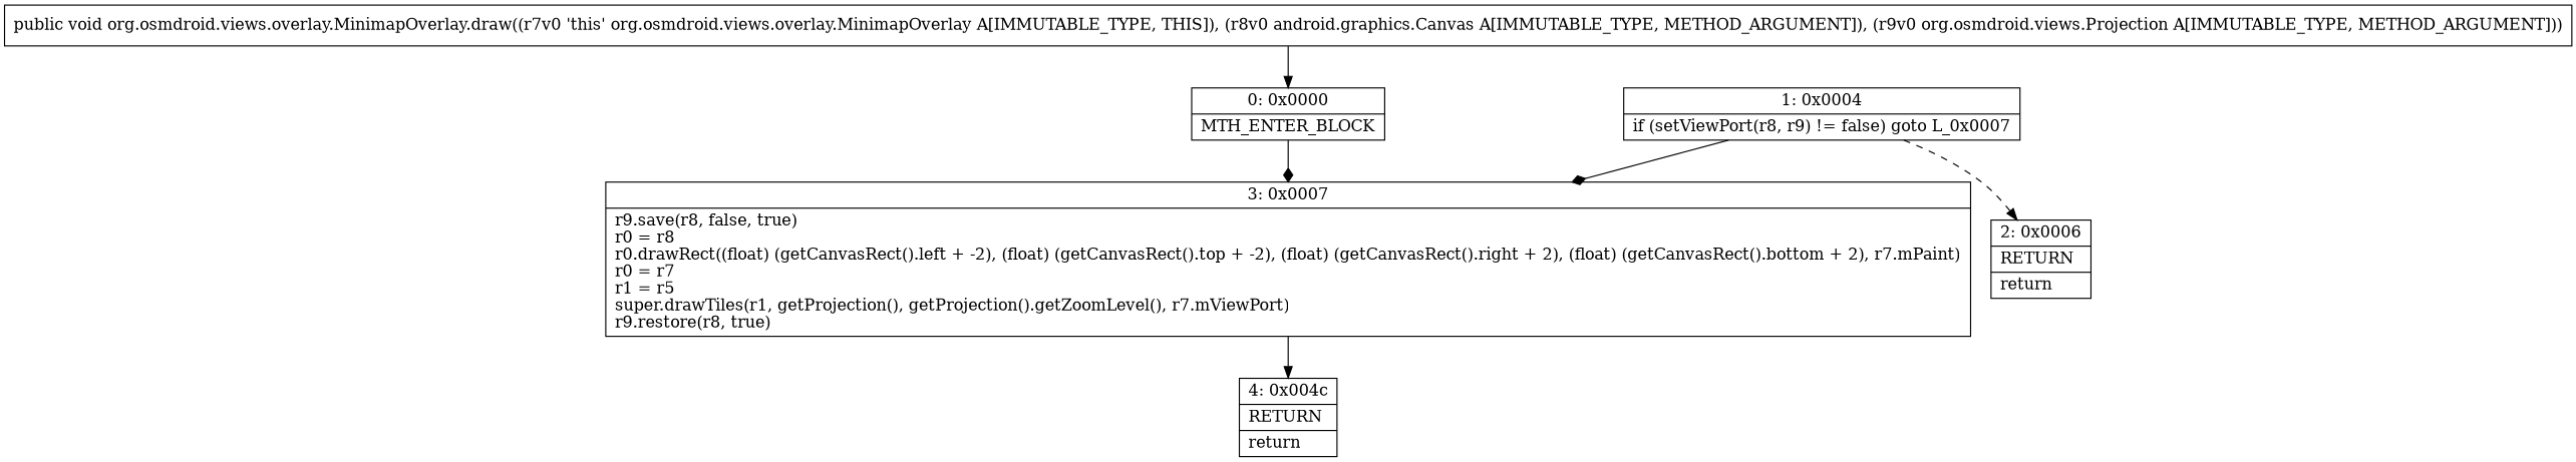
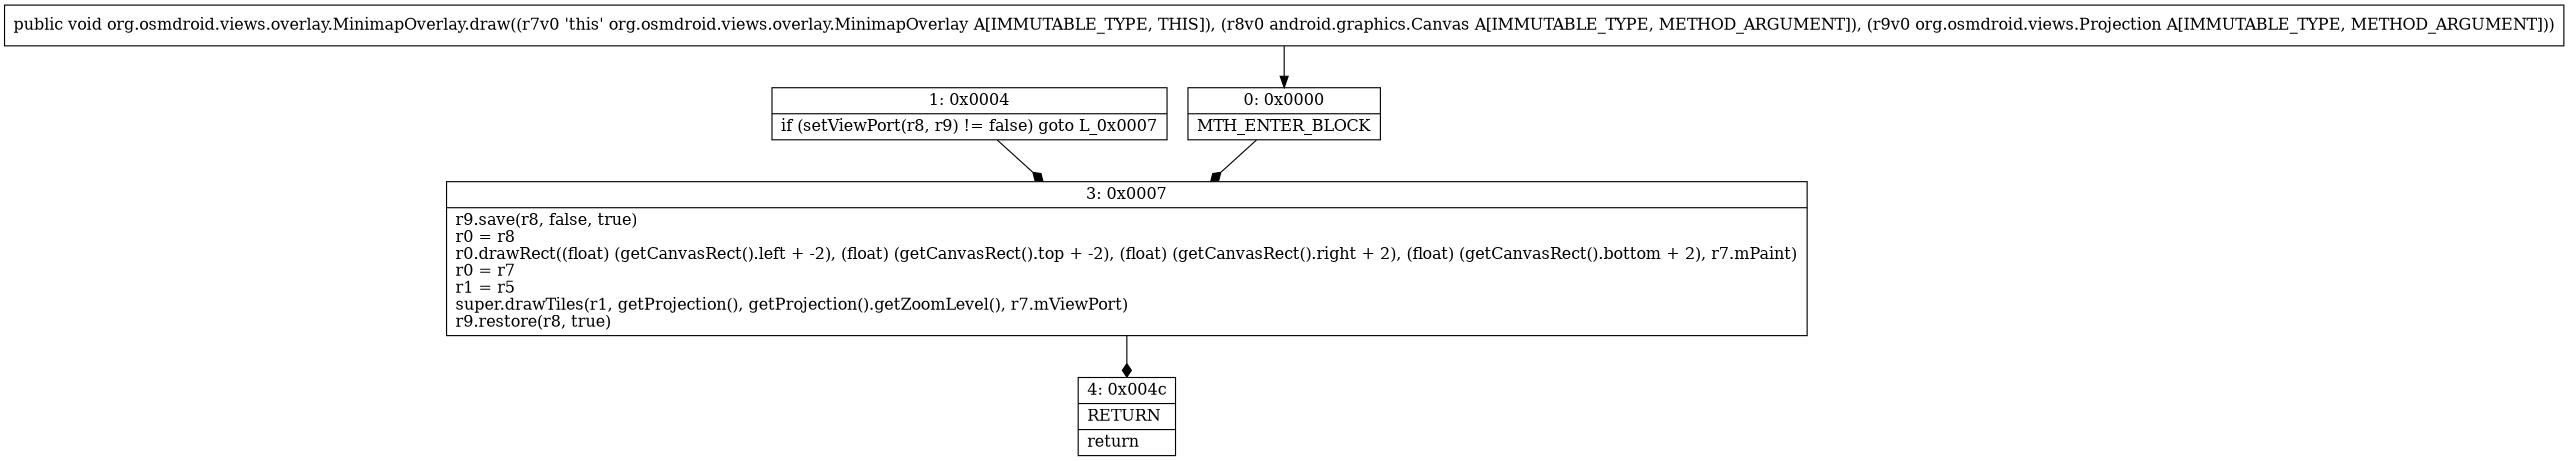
  digraph {
    node [shape=record]
    edge [arrowhead=diamond]
    n1 [label="{0\:\ 0x0000|MTH_ENTER_BLOCK\l}"]
    n2 [label="{3\:\ 0x0007|r9.save(r8, false, true)\lr0 = r8\lr0.drawRect((float) (getCanvasRect().left + \-2), (float) (getCanvasRect().top + \-2), (float) (getCanvasRect().right + 2), (float) (getCanvasRect().bottom + 2), r7.mPaint)\lr0 = r7\lr1 = r5\lsuper.drawTiles(r1, getProjection(), getProjection().getZoomLevel(), r7.mViewPort)\lr9.restore(r8, true)\l}"]
    n3 [label="{1\:\ 0x0004|if (setViewPort(r8, r9) != false) goto L_0x0007\l}"]
-   n4 [label="{2\:\ 0x0006|RETURN\l|return\l}"]
    n5 [label="{4\:\ 0x004c|RETURN\l|return\l}"]
    n6 [label="{public void org.osmdroid.views.overlay.MinimapOverlay.draw((r7v0 'this' org.osmdroid.views.overlay.MinimapOverlay A[IMMUTABLE_TYPE, THIS]), (r8v0 android.graphics.Canvas A[IMMUTABLE_TYPE, METHOD_ARGUMENT]), (r9v0 org.osmdroid.views.Projection A[IMMUTABLE_TYPE, METHOD_ARGUMENT])) }"]
    n1 -> n2
-   n2 -> n5 [arrowhead=normal]
+   n2 -> n5
    n3 -> n2
-   n3 -> n4 [arrowhead=normal style=dashed]
    n6 -> n1 [arrowhead=normal]
  }
